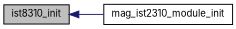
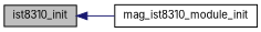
  digraph {
    rankdir=LR
    fontname=Inter
    node [color=black fontname=Inter fontsize=10 shape=record style=filled]
    n1 [fillcolor=grey75 fontcolor=black height=0.2 label=ist8310_init width=0.4]
-   n2 [fillcolor=white height=0.2 label=mag_ist2310_module_init width=0.4]
+   n2 [fillcolor=white height=0.2 label=mag_ist8310_module_init width=0.4]
    n1 -> n2 [color=midnightblue dir=back fontname=Inter fontsize=10 labelfontname=FreeSans labelfontsize=10 style=solid]
  }
